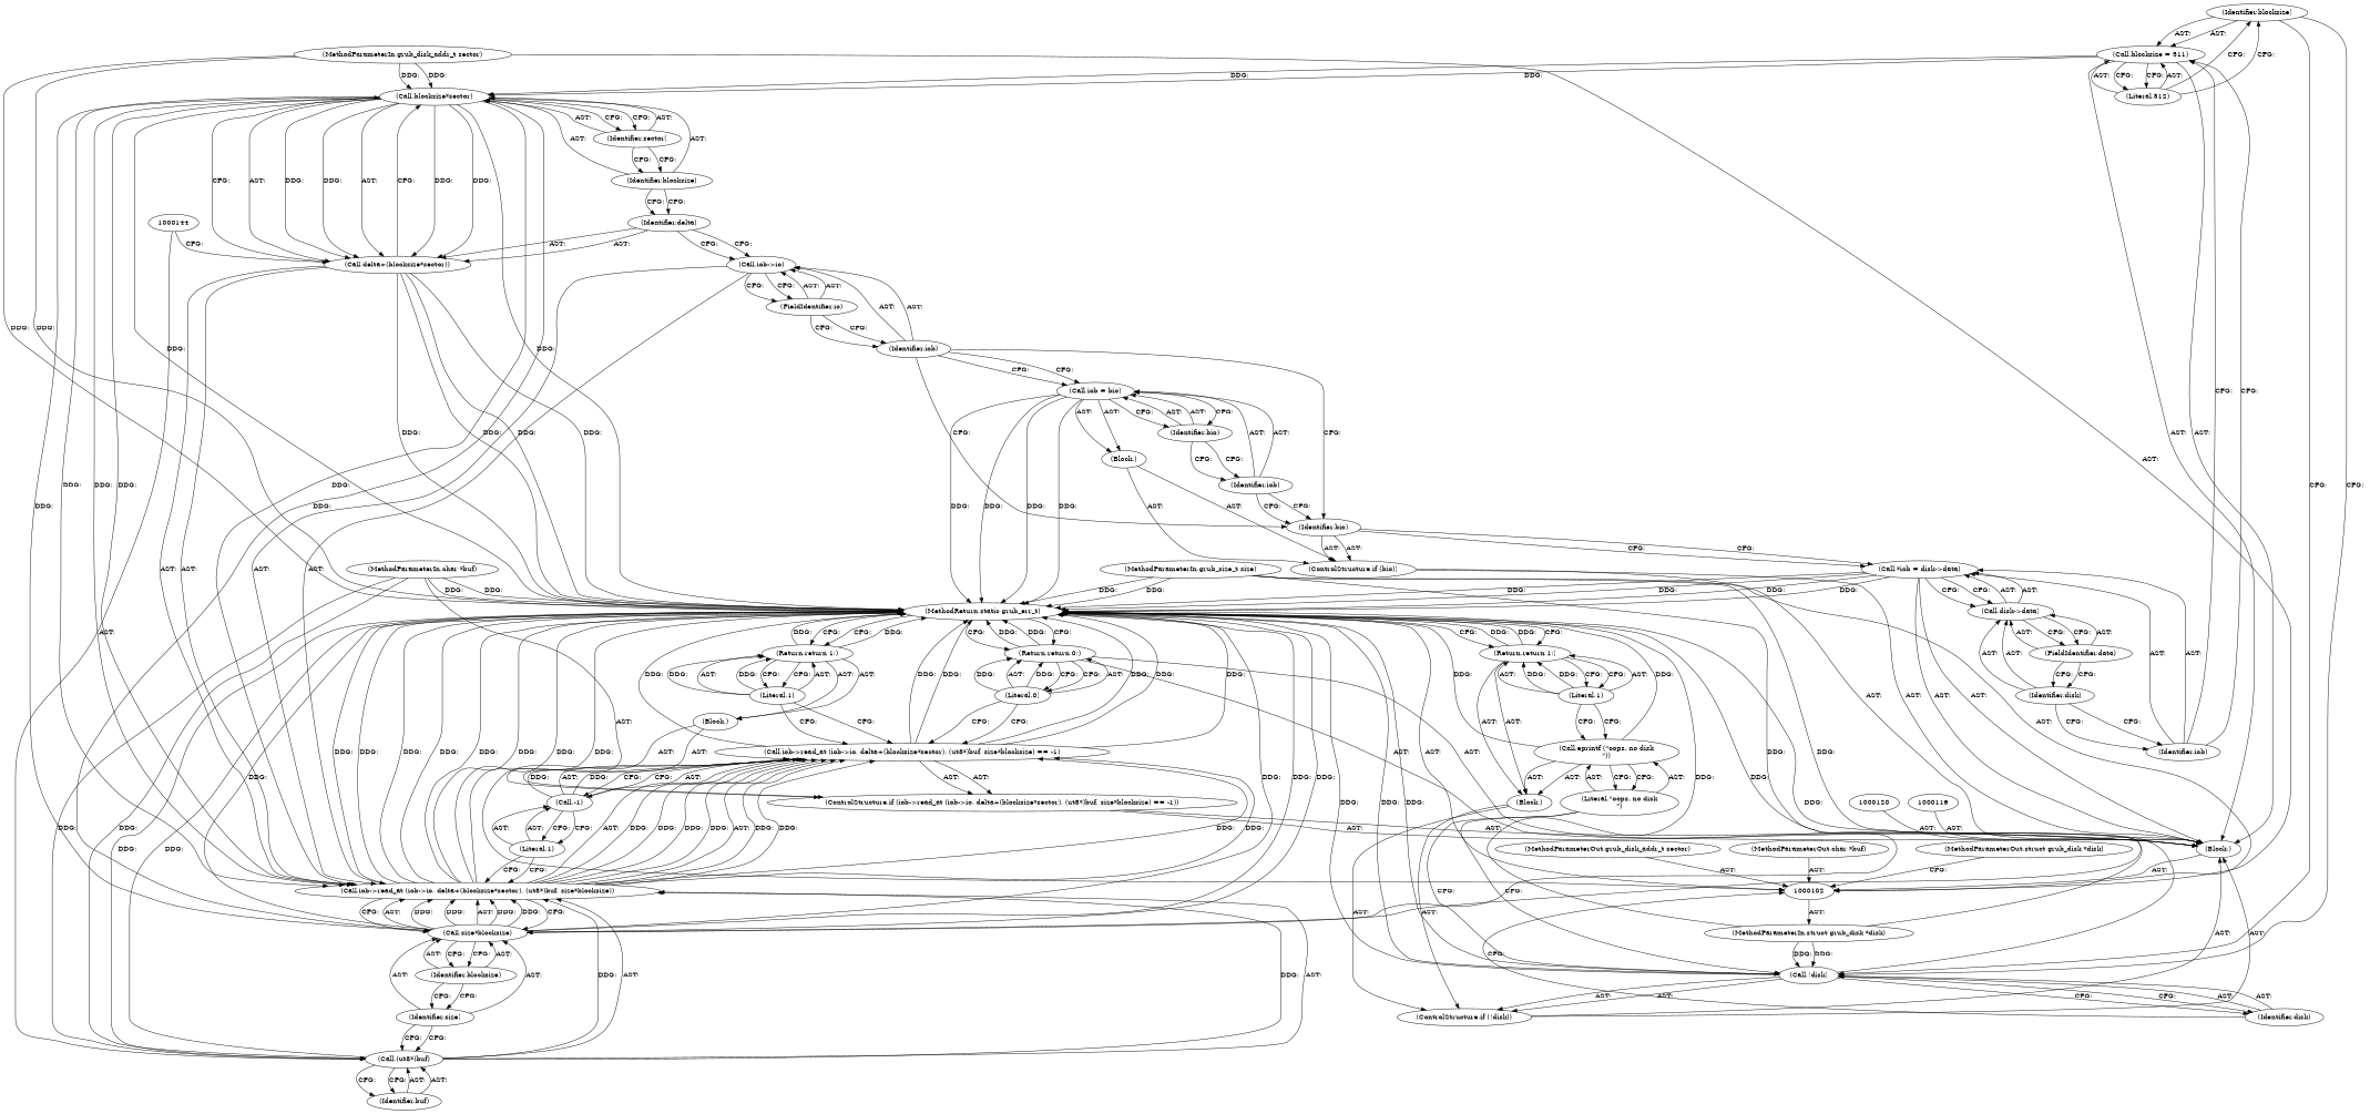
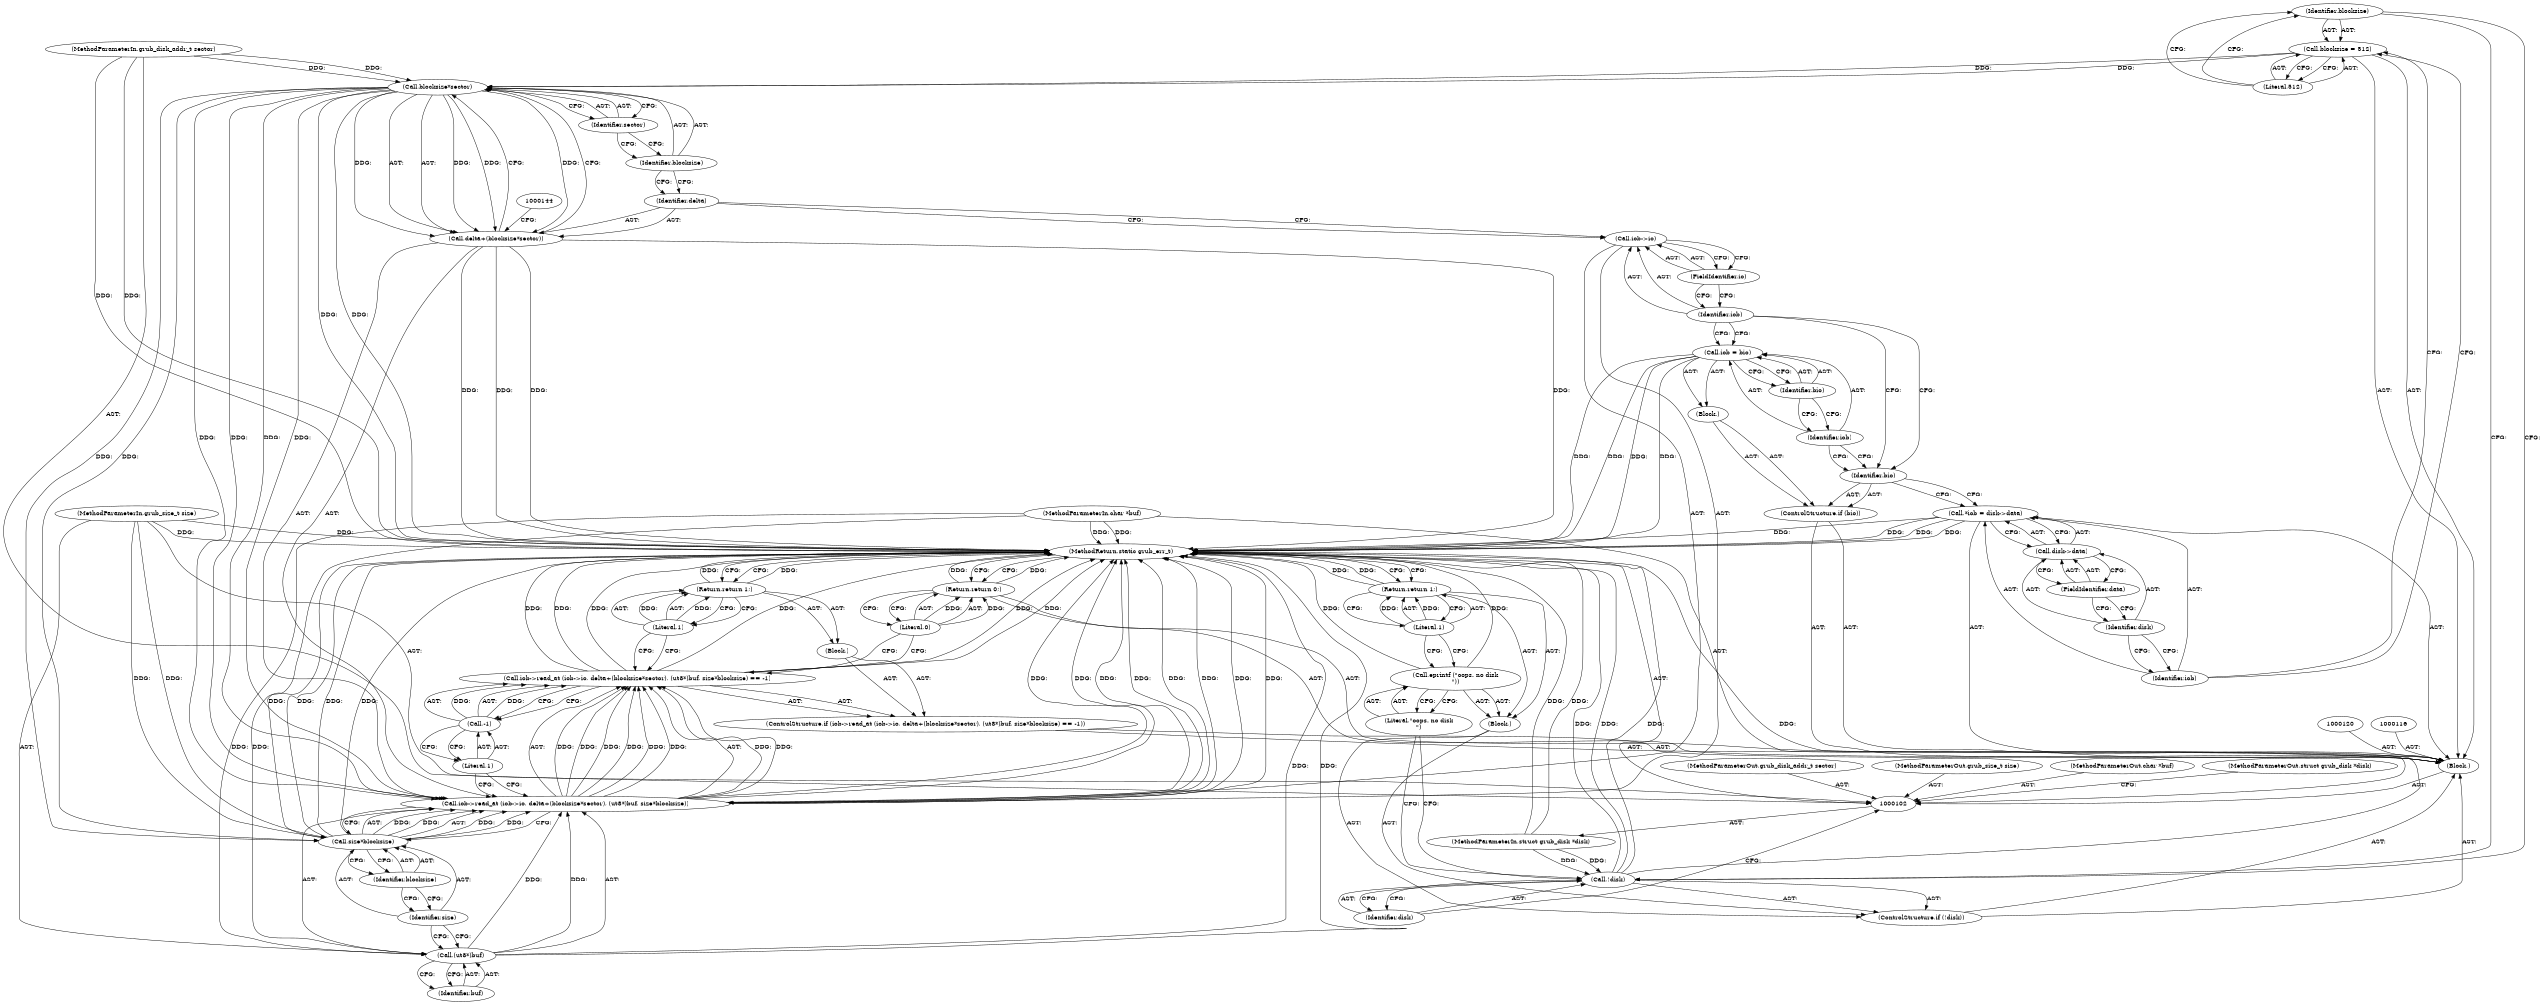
  digraph {
    n1 [label="(MethodReturn,static grub_err_t)"]
    n2 [label="(Return,return 1;)"]
    n3 [label="(Return,return 0;)"]
    n4 [label="(Return,return 1;)"]
    1000102
    n6 [label="(Block,)"]
    n7 [label="(Literal,1)"]
    n8 [label="(Block,)"]
    n9 [label="(Literal,0)"]
    n10 [label="(Block,)"]
    n11 [label="(Literal,1)"]
    n12 [label="(MethodParameterIn,struct grub_disk *disk)"]
    n13 [label="(Call,!disk)"]
    n14 [label="(ControlStructure,if (!disk))"]
    n15 [label="(Identifier,disk)"]
    n16 [label="(MethodParameterOut,struct grub_disk *disk)"]
    n17 [label="(MethodParameterIn,grub_disk_addr_t sector)"]
    n18 [label="(Call,blocksize*sector)"]
    n19 [label="(Call,size*blocksize)"]
    n20 [label="(Call,iob->read_at (iob->io, delta+(blocksize*sector), (ut8*)buf, size*blocksize))"]
    n21 [label="(Call,delta+(blocksize*sector))"]
    n22 [label="(Identifier,sector)"]
    n23 [label="(MethodParameterOut,grub_disk_addr_t sector)"]
    n24 [label="(MethodParameterIn,grub_size_t size)"]
    n25 [label="(Identifier,blocksize)"]
+   n26 [label="(MethodParameterOut,grub_size_t size)"]
    n27 [label="(MethodParameterIn,char *buf)"]
    n28 [label="(Call,(ut8*)buf)"]
    n29 [label="(Identifier,buf)"]
    n30 [label="(MethodParameterOut,char *buf)"]
    n31 [label="(ControlStructure,if (iob->read_at (iob->io, delta+(blocksize*sector), (ut8*)buf, size*blocksize) == -1))"]
    n32 [label="(Call,iob->io)"]
    n33 [label="(FieldIdentifier,io)"]
    n34 [label="(Identifier,iob)"]
    n35 [label="(Call,iob->read_at (iob->io, delta+(blocksize*sector), (ut8*)buf, size*blocksize) == -1)"]
    n36 [label="(Identifier,bio)"]
    n37 [label="(Call,iob = bio)"]
    n38 [label="(Call,*iob = disk->data)"]
    n39 [label="(ControlStructure,if (bio))"]
    n40 [label="(Block,)"]
    n41 [label="(Identifier,bio)"]
    n42 [label="(Identifier,delta)"]
    n43 [label="(Identifier,blocksize)"]
    n44 [label="(Call,-1)"]
    n45 [label="(Literal,1)"]
    1000144
    n47 [label="(Identifier,size)"]
    n48 [label="(Literal,\"oops. no disk\n\")"]
    n49 [label="(Call,eprintf (\"oops. no disk\n\"))"]
-   n50 [label="(Call,blocksize = 511)"]
+   n50 [label="(Call,blocksize = 512)"]
    n51 [label="(Literal,512)"]
    n52 [label="(Identifier,blocksize)"]
    n53 [label="(Identifier,iob)"]
    n54 [label="(Call,disk->data)"]
    n55 [label="(FieldIdentifier,data)"]
    n56 [label="(Identifier,disk)"]
    n57 [label="(Identifier,iob)"]
    1000116
    1000120
    n1 -> n2 [label="CFG: "]
    n1 -> n2 [label="CFG: "]
    n1 -> n3 [label="CFG: "]
    n1 -> n3 [label="CFG: "]
    n1 -> n4 [label="CFG: "]
    n1 -> n4 [label="CFG: "]
    n1 -> 1000102 [label="AST: "]
    n2 -> n1 [label="DDG: "]
    n2 -> n1 [label="DDG: "]
    n2 -> n6 [label="AST: "]
    n2 -> n6 [label="AST: "]
    n2 -> n7 [label="CFG: "]
    n2 -> n7 [label="CFG: "]
    n3 -> n1 [label="DDG: "]
    n3 -> n1 [label="DDG: "]
    n3 -> n8 [label="AST: "]
    n3 -> n8 [label="AST: "]
    n3 -> n9 [label="CFG: "]
    n3 -> n9 [label="CFG: "]
    n4 -> n1 [label="DDG: "]
    n4 -> n1 [label="DDG: "]
    n4 -> n10 [label="AST: "]
    n4 -> n10 [label="AST: "]
    n4 -> n11 [label="CFG: "]
    n4 -> n11 [label="CFG: "]
    1000102 -> n12 [label="AST: "]
    n6 -> n31 [label="AST: "]
    n6 -> n31 [label="AST: "]
    n7 -> n2 [label="AST: "]
    n7 -> n2 [label="DDG: "]
    n7 -> n2 [label="AST: "]
    n7 -> n2 [label="DDG: "]
    n7 -> n35 [label="CFG: "]
    n7 -> n35 [label="CFG: "]
    n8 -> 1000102 [label="AST: "]
    n9 -> n3 [label="AST: "]
    n9 -> n3 [label="DDG: "]
    n9 -> n3 [label="AST: "]
    n9 -> n3 [label="DDG: "]
    n9 -> n35 [label="CFG: "]
    n9 -> n35 [label="CFG: "]
    n10 -> n14 [label="AST: "]
    n10 -> n14 [label="AST: "]
    n11 -> n4 [label="AST: "]
    n11 -> n4 [label="DDG: "]
    n11 -> n4 [label="AST: "]
    n11 -> n4 [label="DDG: "]
    n11 -> n49 [label="CFG: "]
    n11 -> n49 [label="CFG: "]
    n12 -> n1 [label="DDG: "]
    n12 -> n1 [label="DDG: "]
    n12 -> n13 [label="DDG: "]
    n12 -> n13 [label="DDG: "]
    n13 -> n1 [label="DDG: "]
    n13 -> n1 [label="DDG: "]
    n13 -> n1 [label="DDG: "]
    n13 -> n1 [label="DDG: "]
    n13 -> n14 [label="AST: "]
    n13 -> n14 [label="AST: "]
    n13 -> n15 [label="CFG: "]
    n13 -> n15 [label="CFG: "]
    n14 -> n8 [label="AST: "]
    n14 -> n8 [label="AST: "]
    n15 -> 1000102 [label="CFG: "]
    n15 -> n13 [label="AST: "]
    n15 -> n13 [label="AST: "]
    n16 -> 1000102 [label="CFG: "]
    n17 -> n1 [label="DDG: "]
    n17 -> n1 [label="DDG: "]
    n17 -> 1000102 [label="AST: "]
    n17 -> n18 [label="DDG: "]
    n17 -> n18 [label="DDG: "]
    n18 -> n1 [label="DDG: "]
    n18 -> n1 [label="DDG: "]
    n18 -> n19 [label="DDG: "]
    n18 -> n19 [label="DDG: "]
    n18 -> n20 [label="DDG: "]
    n18 -> n20 [label="DDG: "]
    n18 -> n20 [label="DDG: "]
    n18 -> n20 [label="DDG: "]
    n18 -> n21 [label="AST: "]
    n18 -> n21 [label="DDG: "]
    n18 -> n21 [label="DDG: "]
    n18 -> n21 [label="AST: "]
    n18 -> n21 [label="DDG: "]
    n18 -> n21 [label="DDG: "]
    n18 -> n22 [label="CFG: "]
    n18 -> n22 [label="CFG: "]
    n19 -> n1 [label="DDG: "]
    n19 -> n1 [label="DDG: "]
    n19 -> n1 [label="DDG: "]
    n19 -> n1 [label="DDG: "]
    n19 -> n20 [label="AST: "]
    n19 -> n20 [label="DDG: "]
    n19 -> n20 [label="DDG: "]
    n19 -> n20 [label="AST: "]
    n19 -> n20 [label="DDG: "]
    n19 -> n20 [label="DDG: "]
    n19 -> n25 [label="CFG: "]
    n19 -> n25 [label="CFG: "]
    n20 -> n1 [label="DDG: "]
    n20 -> n1 [label="DDG: "]
    n20 -> n1 [label="DDG: "]
    n20 -> n1 [label="DDG: "]
    n20 -> n1 [label="DDG: "]
    n20 -> n1 [label="DDG: "]
    n20 -> n1 [label="DDG: "]
    n20 -> n1 [label="DDG: "]
    n20 -> n19 [label="CFG: "]
    n20 -> n19 [label="CFG: "]
    n20 -> n35 [label="AST: "]
    n20 -> n35 [label="DDG: "]
    n20 -> n35 [label="DDG: "]
    n20 -> n35 [label="DDG: "]
    n20 -> n35 [label="DDG: "]
    n20 -> n35 [label="AST: "]
    n20 -> n35 [label="DDG: "]
    n20 -> n35 [label="DDG: "]
    n20 -> n35 [label="DDG: "]
    n20 -> n35 [label="DDG: "]
    n21 -> n1 [label="DDG: "]
    n21 -> n1 [label="DDG: "]
    n21 -> n1 [label="DDG: "]
    n21 -> n1 [label="DDG: "]
    n21 -> n18 [label="CFG: "]
    n21 -> n18 [label="CFG: "]
    n21 -> n20 [label="AST: "]
    n21 -> n20 [label="AST: "]
    n22 -> n18 [label="AST: "]
    n22 -> n18 [label="AST: "]
    n22 -> n43 [label="CFG: "]
    n22 -> n43 [label="CFG: "]
    n23 -> 1000102 [label="AST: "]
    n24 -> n1 [label="DDG: "]
    n24 -> n1 [label="DDG: "]
    n24 -> 1000102 [label="AST: "]
    n24 -> n19 [label="DDG: "]
    n24 -> n19 [label="DDG: "]
    n25 -> n19 [label="AST: "]
    n25 -> n19 [label="AST: "]
    n25 -> n47 [label="CFG: "]
    n25 -> n47 [label="CFG: "]
+   n26 -> 1000102 [label="AST: "]
    n27 -> n1 [label="DDG: "]
    n27 -> n1 [label="DDG: "]
    n27 -> 1000102 [label="AST: "]
    n27 -> n28 [label="DDG: "]
    n27 -> n28 [label="DDG: "]
    n28 -> n1 [label="DDG: "]
    n28 -> n1 [label="DDG: "]
    n28 -> n20 [label="AST: "]
    n28 -> n20 [label="DDG: "]
    n28 -> n20 [label="AST: "]
    n28 -> n20 [label="DDG: "]
    n28 -> n29 [label="CFG: "]
    n28 -> n29 [label="CFG: "]
    n29 -> n28 [label="AST: "]
    n29 -> n28 [label="AST: "]
    n30 -> 1000102 [label="AST: "]
    n31 -> n8 [label="AST: "]
    n31 -> n8 [label="AST: "]
    n32 -> n20 [label="AST: "]
    n32 -> n20 [label="AST: "]
    n32 -> n33 [label="CFG: "]
    n32 -> n33 [label="CFG: "]
    n33 -> n32 [label="AST: "]
    n33 -> n32 [label="AST: "]
    n33 -> n34 [label="CFG: "]
    n33 -> n34 [label="CFG: "]
    n34 -> n32 [label="AST: "]
    n34 -> n32 [label="AST: "]
    n34 -> n36 [label="CFG: "]
    n34 -> n36 [label="CFG: "]
    n34 -> n37 [label="CFG: "]
    n34 -> n37 [label="CFG: "]
    n35 -> n1 [label="DDG: "]
    n35 -> n1 [label="DDG: "]
    n35 -> n1 [label="DDG: "]
    n35 -> n1 [label="DDG: "]
    n35 -> n1 [label="DDG: "]
    n35 -> n1 [label="DDG: "]
    n35 -> n31 [label="AST: "]
    n35 -> n31 [label="AST: "]
    n35 -> n44 [label="CFG: "]
    n35 -> n44 [label="CFG: "]
    n36 -> n38 [label="CFG: "]
    n36 -> n38 [label="CFG: "]
    n36 -> n39 [label="AST: "]
    n36 -> n39 [label="AST: "]
    n37 -> n1 [label="DDG: "]
    n37 -> n1 [label="DDG: "]
    n37 -> n1 [label="DDG: "]
    n37 -> n1 [label="DDG: "]
    n37 -> n40 [label="AST: "]
    n37 -> n40 [label="AST: "]
    n37 -> n41 [label="CFG: "]
    n37 -> n41 [label="CFG: "]
    n38 -> n1 [label="DDG: "]
    n38 -> n1 [label="DDG: "]
    n38 -> n1 [label="DDG: "]
    n38 -> n1 [label="DDG: "]
    n38 -> n8 [label="AST: "]
    n38 -> n8 [label="AST: "]
    n38 -> n54 [label="CFG: "]
    n38 -> n54 [label="CFG: "]
    n39 -> n8 [label="AST: "]
    n39 -> n8 [label="AST: "]
    n40 -> n39 [label="AST: "]
    n40 -> n39 [label="AST: "]
    n41 -> n37 [label="AST: "]
    n41 -> n37 [label="AST: "]
    n41 -> n57 [label="CFG: "]
    n41 -> n57 [label="CFG: "]
    n42 -> n21 [label="AST: "]
    n42 -> n21 [label="AST: "]
    n42 -> n32 [label="CFG: "]
    n42 -> n32 [label="CFG: "]
    n43 -> n18 [label="AST: "]
    n43 -> n18 [label="AST: "]
    n43 -> n42 [label="CFG: "]
    n43 -> n42 [label="CFG: "]
    n44 -> n35 [label="AST: "]
    n44 -> n35 [label="DDG: "]
    n44 -> n35 [label="AST: "]
    n44 -> n35 [label="DDG: "]
    n44 -> n45 [label="CFG: "]
    n44 -> n45 [label="CFG: "]
    n45 -> n20 [label="CFG: "]
    n45 -> n20 [label="CFG: "]
    n45 -> n44 [label="AST: "]
    n45 -> n44 [label="AST: "]
    1000144 -> n21 [label="CFG: "]
-   1000144 -> n28 [label="AST: "]
+   n24 -> n28 [label="AST: "]
    n47 -> n19 [label="AST: "]
    n47 -> n19 [label="AST: "]
    n47 -> n28 [label="CFG: "]
    n47 -> n28 [label="CFG: "]
    n48 -> n13 [label="CFG: "]
    n48 -> n13 [label="CFG: "]
    n48 -> n49 [label="AST: "]
    n48 -> n49 [label="AST: "]
    n49 -> n1 [label="DDG: "]
    n49 -> n1 [label="DDG: "]
    n49 -> n10 [label="AST: "]
    n49 -> n10 [label="AST: "]
    n49 -> n48 [label="CFG: "]
    n49 -> n48 [label="CFG: "]
    n50 -> n8 [label="AST: "]
    n50 -> n8 [label="AST: "]
    n50 -> n18 [label="DDG: "]
    n50 -> n18 [label="DDG: "]
    n50 -> n51 [label="CFG: "]
    n50 -> n51 [label="CFG: "]
    n51 -> n50 [label="AST: "]
    n51 -> n50 [label="AST: "]
    n51 -> n52 [label="CFG: "]
    n51 -> n52 [label="CFG: "]
    n52 -> n13 [label="CFG: "]
    n52 -> n13 [label="CFG: "]
    n52 -> n50 [label="AST: "]
    n52 -> n50 [label="AST: "]
    n53 -> n38 [label="AST: "]
    n53 -> n38 [label="AST: "]
    n53 -> n50 [label="CFG: "]
    n53 -> n50 [label="CFG: "]
    n54 -> n38 [label="AST: "]
    n54 -> n38 [label="AST: "]
    n54 -> n55 [label="CFG: "]
    n54 -> n55 [label="CFG: "]
    n55 -> n54 [label="AST: "]
    n55 -> n54 [label="AST: "]
    n55 -> n56 [label="CFG: "]
    n55 -> n56 [label="CFG: "]
    n56 -> n53 [label="CFG: "]
    n56 -> n53 [label="CFG: "]
    n56 -> n54 [label="AST: "]
    n56 -> n54 [label="AST: "]
    n57 -> n36 [label="CFG: "]
    n57 -> n36 [label="CFG: "]
    n57 -> n37 [label="AST: "]
    n57 -> n37 [label="AST: "]
    1000116 -> n8 [label="AST: "]
    1000120 -> n8 [label="AST: "]
  }
